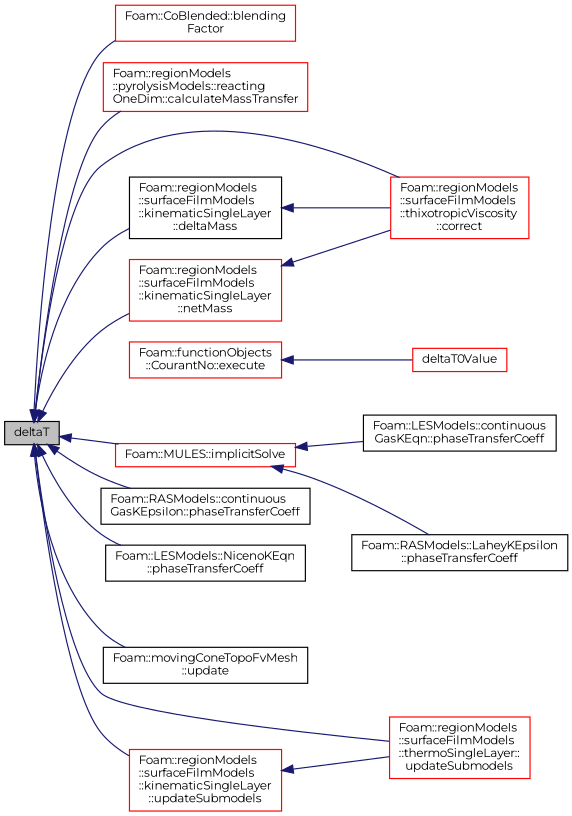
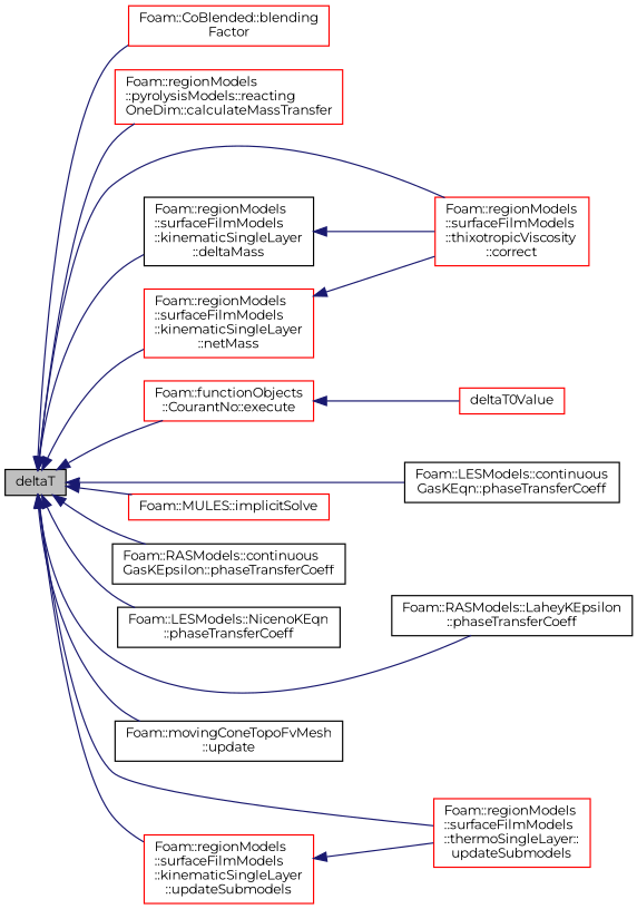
  digraph {
    fontname=Montserrat
    rankdir=LR
    node [color=red fontname=Montserrat fontsize=10 shape=record]
    edge [color=midnightblue dir=back fontname=Montserrat fontsize=10 labelfontname=Helvetica labelfontsize=10 style=solid]
    n1 [color=black fillcolor=grey75 fontcolor=black height=0.2 label=deltaT style=filled width=0.4]
    n2 [height=0.2 label="Foam::CoBlended::blending\lFactor" width=0.4]
    n3 [height=0.2 label="Foam::regionModels\l::pyrolysisModels::reacting\lOneDim::calculateMassTransfer" width=0.4]
    n4 [height=0.2 label="Foam::regionModels\l::surfaceFilmModels\l::thixotropicViscosity\l::correct" width=0.4]
    n5 [color=black height=0.2 label="Foam::regionModels\l::surfaceFilmModels\l::kinematicSingleLayer\l::deltaMass" width=0.4]
    n6 [height=0.2 label="Foam::functionObjects\l::CourantNo::execute" width=0.4]
    n7 [height=0.2 label="Foam::MULES::implicitSolve" width=0.4]
    n8 [height=0.2 label="Foam::regionModels\l::surfaceFilmModels\l::kinematicSingleLayer\l::netMass" width=0.4]
    n9 [color=black height=0.2 label="Foam::LESModels::continuous\lGasKEqn::phaseTransferCoeff" width=0.4]
    n10 [color=black height=0.2 label="Foam::RASModels::continuous\lGasKEpsilon::phaseTransferCoeff" width=0.4]
    n11 [color=black height=0.2 label="Foam::LESModels::NicenoKEqn\l::phaseTransferCoeff" width=0.4]
    n12 [color=black height=0.2 label="Foam::RASModels::LaheyKEpsilon\l::phaseTransferCoeff" width=0.4]
    n13 [color=black height=0.2 label="Foam::movingConeTopoFvMesh\l::update" width=0.4]
    n14 [height=0.2 label="Foam::regionModels\l::surfaceFilmModels\l::thermoSingleLayer::\lupdateSubmodels" width=0.4]
    n15 [height=0.2 label="Foam::regionModels\l::surfaceFilmModels\l::kinematicSingleLayer\l::updateSubmodels" width=0.4]
    n16 [height=0.2 label=deltaT0Value width=0.4]
    n1 -> n2
    n1 -> n3
    n1 -> n4
    n1 -> n5
+   n1 -> n6
    n1 -> n7
    n1 -> n8
-   n7 -> n9
+   n1 -> n9
    n1 -> n10
    n1 -> n11
-   n7 -> n12
+   n1 -> n12
    n1 -> n13
    n1 -> n14
    n1 -> n15
    n5 -> n4
    n6 -> n16
    n8 -> n4
    n15 -> n14
  }
